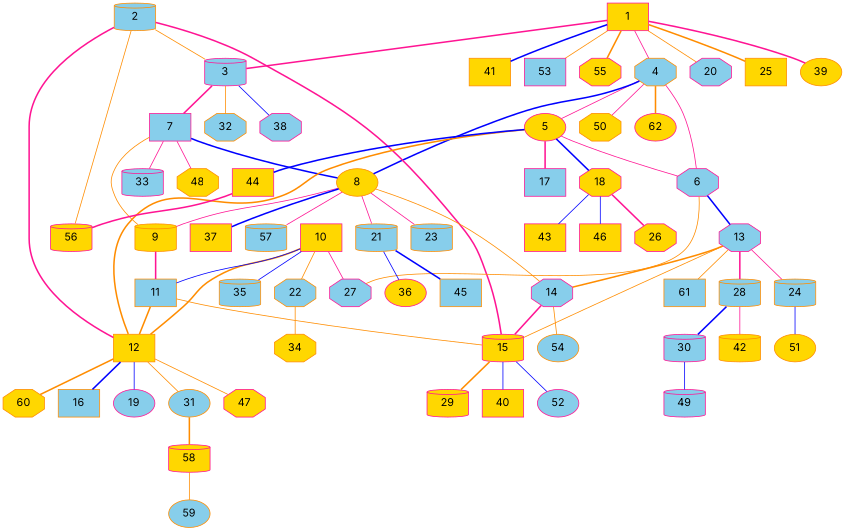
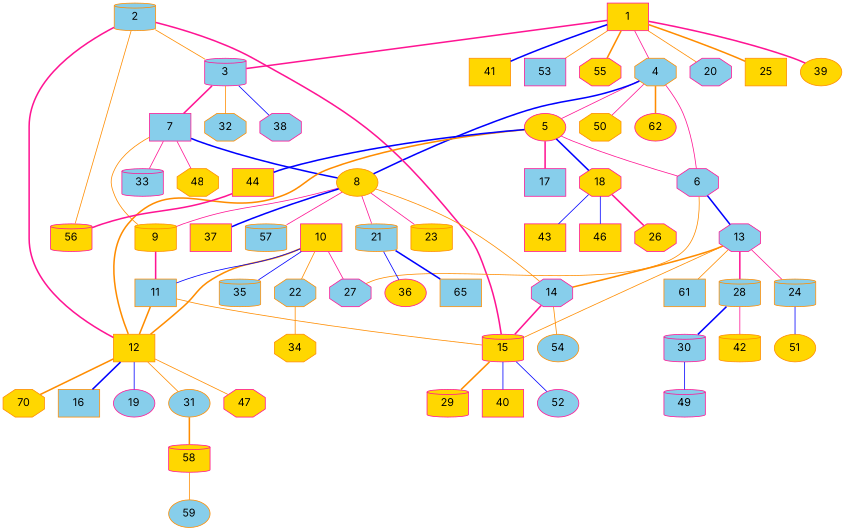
  graph {
    fontname=Inter
    node [color=deeppink fillcolor=skyblue fontname=Inter shape=cylinder style=filled]
    edge [color=darkorange fontname=Inter style=solid]
    3
    1 [fillcolor=gold shape=box]
    4 [color=darkorange shape=octagon]
    20 [shape=octagon]
    25 [color=darkorange fillcolor=gold shape=box]
    39 [color=darkorange fillcolor=gold shape=ellipse]
    41 [color=darkorange fillcolor=gold shape=box]
    53 [shape=box]
    55 [fillcolor=gold shape=octagon]
    2 [color=darkorange]
    12 [color=darkorange fillcolor=gold shape=box]
    15 [fillcolor=gold]
    56 [fillcolor=gold]
    7 [shape=box]
    32 [color=darkorange shape=octagon]
    38 [shape=octagon]
    5 [fillcolor=gold shape=ellipse]
    6 [shape=octagon]
    8 [color=darkorange fillcolor=gold shape=ellipse]
    50 [color=darkorange fillcolor=gold shape=octagon]
    62 [fillcolor=gold shape=ellipse]
    16 [color=darkorange shape=box]
    19 [shape=ellipse]
    31 [color=darkorange shape=ellipse]
    47 [fillcolor=gold shape=octagon]
-   60 [color=darkorange fillcolor=gold shape=octagon]
+   60 [color=darkorange fillcolor=gold shape=octagon label=70]
    29 [fillcolor=gold]
    40 [fillcolor=gold shape=box]
    52 [shape=ellipse]
    9 [color=darkorange fillcolor=gold]
    33
    48 [color=darkorange fillcolor=gold shape=octagon]
    17 [shape=box]
    18 [fillcolor=gold shape=octagon]
    44 [fillcolor=gold shape=box]
    13 [shape=octagon]
    27 [shape=octagon]
    14 [shape=octagon]
    21 [color=darkorange]
-   23 [color=darkorange]
+   23 [color=darkorange fillcolor=gold]
    37 [fillcolor=gold shape=box]
    57 [color=darkorange]
    26 [fillcolor=gold shape=octagon]
    43 [fillcolor=gold shape=box]
    46 [fillcolor=gold shape=box]
    24 [color=darkorange]
    28 [color=darkorange]
    61 [color=darkorange shape=box]
    11 [color=darkorange shape=box]
    54 [color=darkorange shape=ellipse]
    36 [fillcolor=gold shape=ellipse]
-   45 [color=darkorange shape=box]
+   45 [color=darkorange shape=box label=65]
    10 [fillcolor=gold shape=box]
    22 [color=darkorange shape=octagon]
    35 [color=darkorange]
    34 [color=darkorange fillcolor=gold shape=octagon]
    58 [fillcolor=gold]
    51 [color=darkorange fillcolor=gold shape=ellipse]
    30
    42 [color=darkorange fillcolor=gold]
    49
    59 [color=darkorange shape=ellipse]
    3 -- 7 [color=deeppink style=bold]
    3 -- 32
    3 -- 38 [color=blue]
    1 -- 3 [color=deeppink style=bold]
    1 -- 4 [color=deeppink]
    1 -- 20
    1 -- 25 [style=bold]
    1 -- 39 [color=deeppink style=bold]
    1 -- 41 [color=blue style=bold]
    1 -- 53
    1 -- 55 [style=bold]
    4 -- 5 [color=deeppink]
    4 -- 6 [color=deeppink]
    4 -- 8 [color=blue style=bold]
    4 -- 50 [color=deeppink]
    4 -- 62 [style=bold]
    2 -- 3
    2 -- 12 [color=deeppink style=bold]
    2 -- 15 [color=deeppink style=bold]
    2 -- 56
    12 -- 16 [color=blue style=bold]
    12 -- 19 [color=blue]
    12 -- 31
    12 -- 47
    12 -- 60 [style=bold]
    15 -- 29 [style=bold]
    15 -- 40 [color=blue]
    15 -- 52 [color=blue]
    7 -- 8 [color=blue style=bold]
    7 -- 9
    7 -- 33 [color=deeppink]
    7 -- 48 [color=deeppink]
    5 -- 12 [style=bold]
    5 -- 6 [color=deeppink]
    5 -- 17 [color=deeppink style=bold]
    5 -- 18 [color=blue style=bold]
    5 -- 44 [color=blue style=bold]
    6 -- 13 [color=blue style=bold]
    6 -- 27
    8 -- 9 [color=deeppink]
    8 -- 14
    8 -- 21 [color=deeppink]
    8 -- 23 [color=deeppink]
    8 -- 37 [color=blue style=bold]
    8 -- 57 [color=deeppink]
    31 -- 58 [style=bold]
    9 -- 11 [color=deeppink style=bold]
    18 -- 26 [color=deeppink style=bold]
    18 -- 43 [color=blue]
    18 -- 46 [color=blue]
    44 -- 56 [color=deeppink style=bold]
    13 -- 15
    13 -- 14 [style=bold]
    13 -- 24 [color=deeppink]
    13 -- 28 [color=deeppink style=bold]
    13 -- 61
    14 -- 15 [color=deeppink style=bold]
    14 -- 54
    21 -- 36 [color=blue]
    21 -- 45 [color=blue style=bold]
    24 -- 51 [color=blue]
    28 -- 30 [color=blue style=bold]
    28 -- 42 [color=deeppink]
    11 -- 12 [style=bold]
    11 -- 15
    10 -- 12 [style=bold]
    10 -- 27 [color=deeppink]
    10 -- 11 [color=blue]
    10 -- 22
    10 -- 35 [color=blue]
    22 -- 34
    58 -- 59
    30 -- 49 [color=blue]
  }
